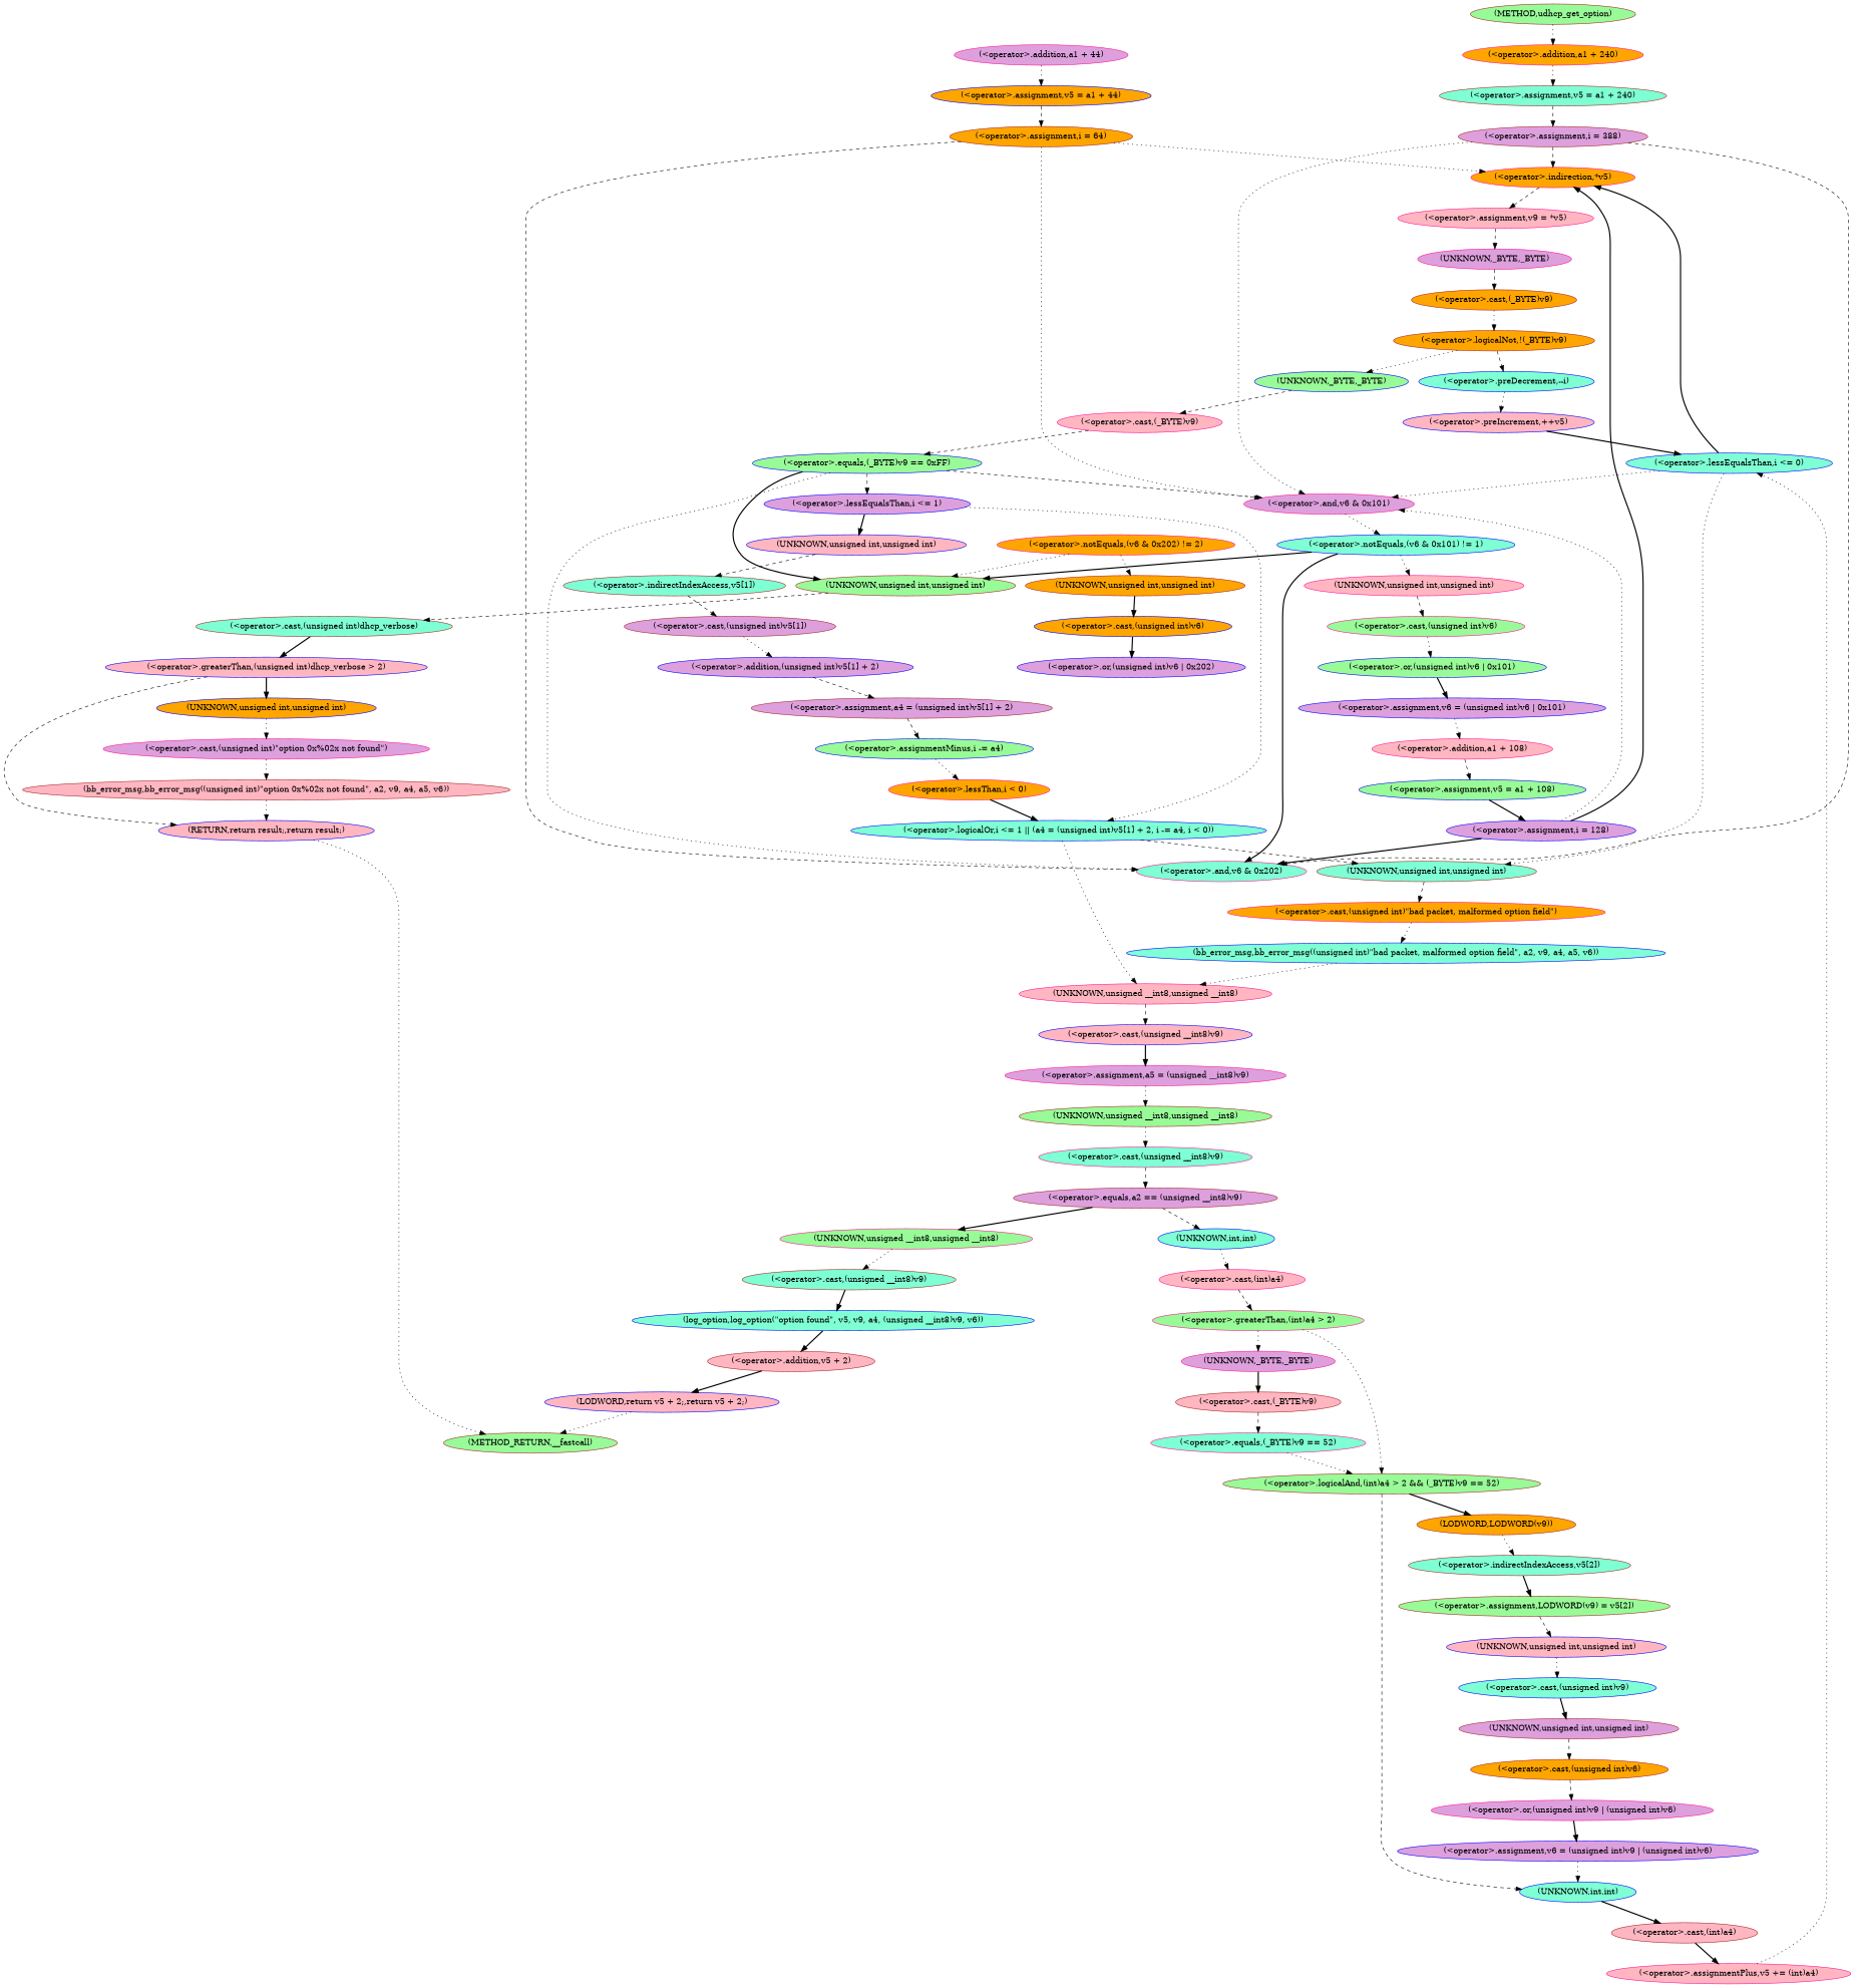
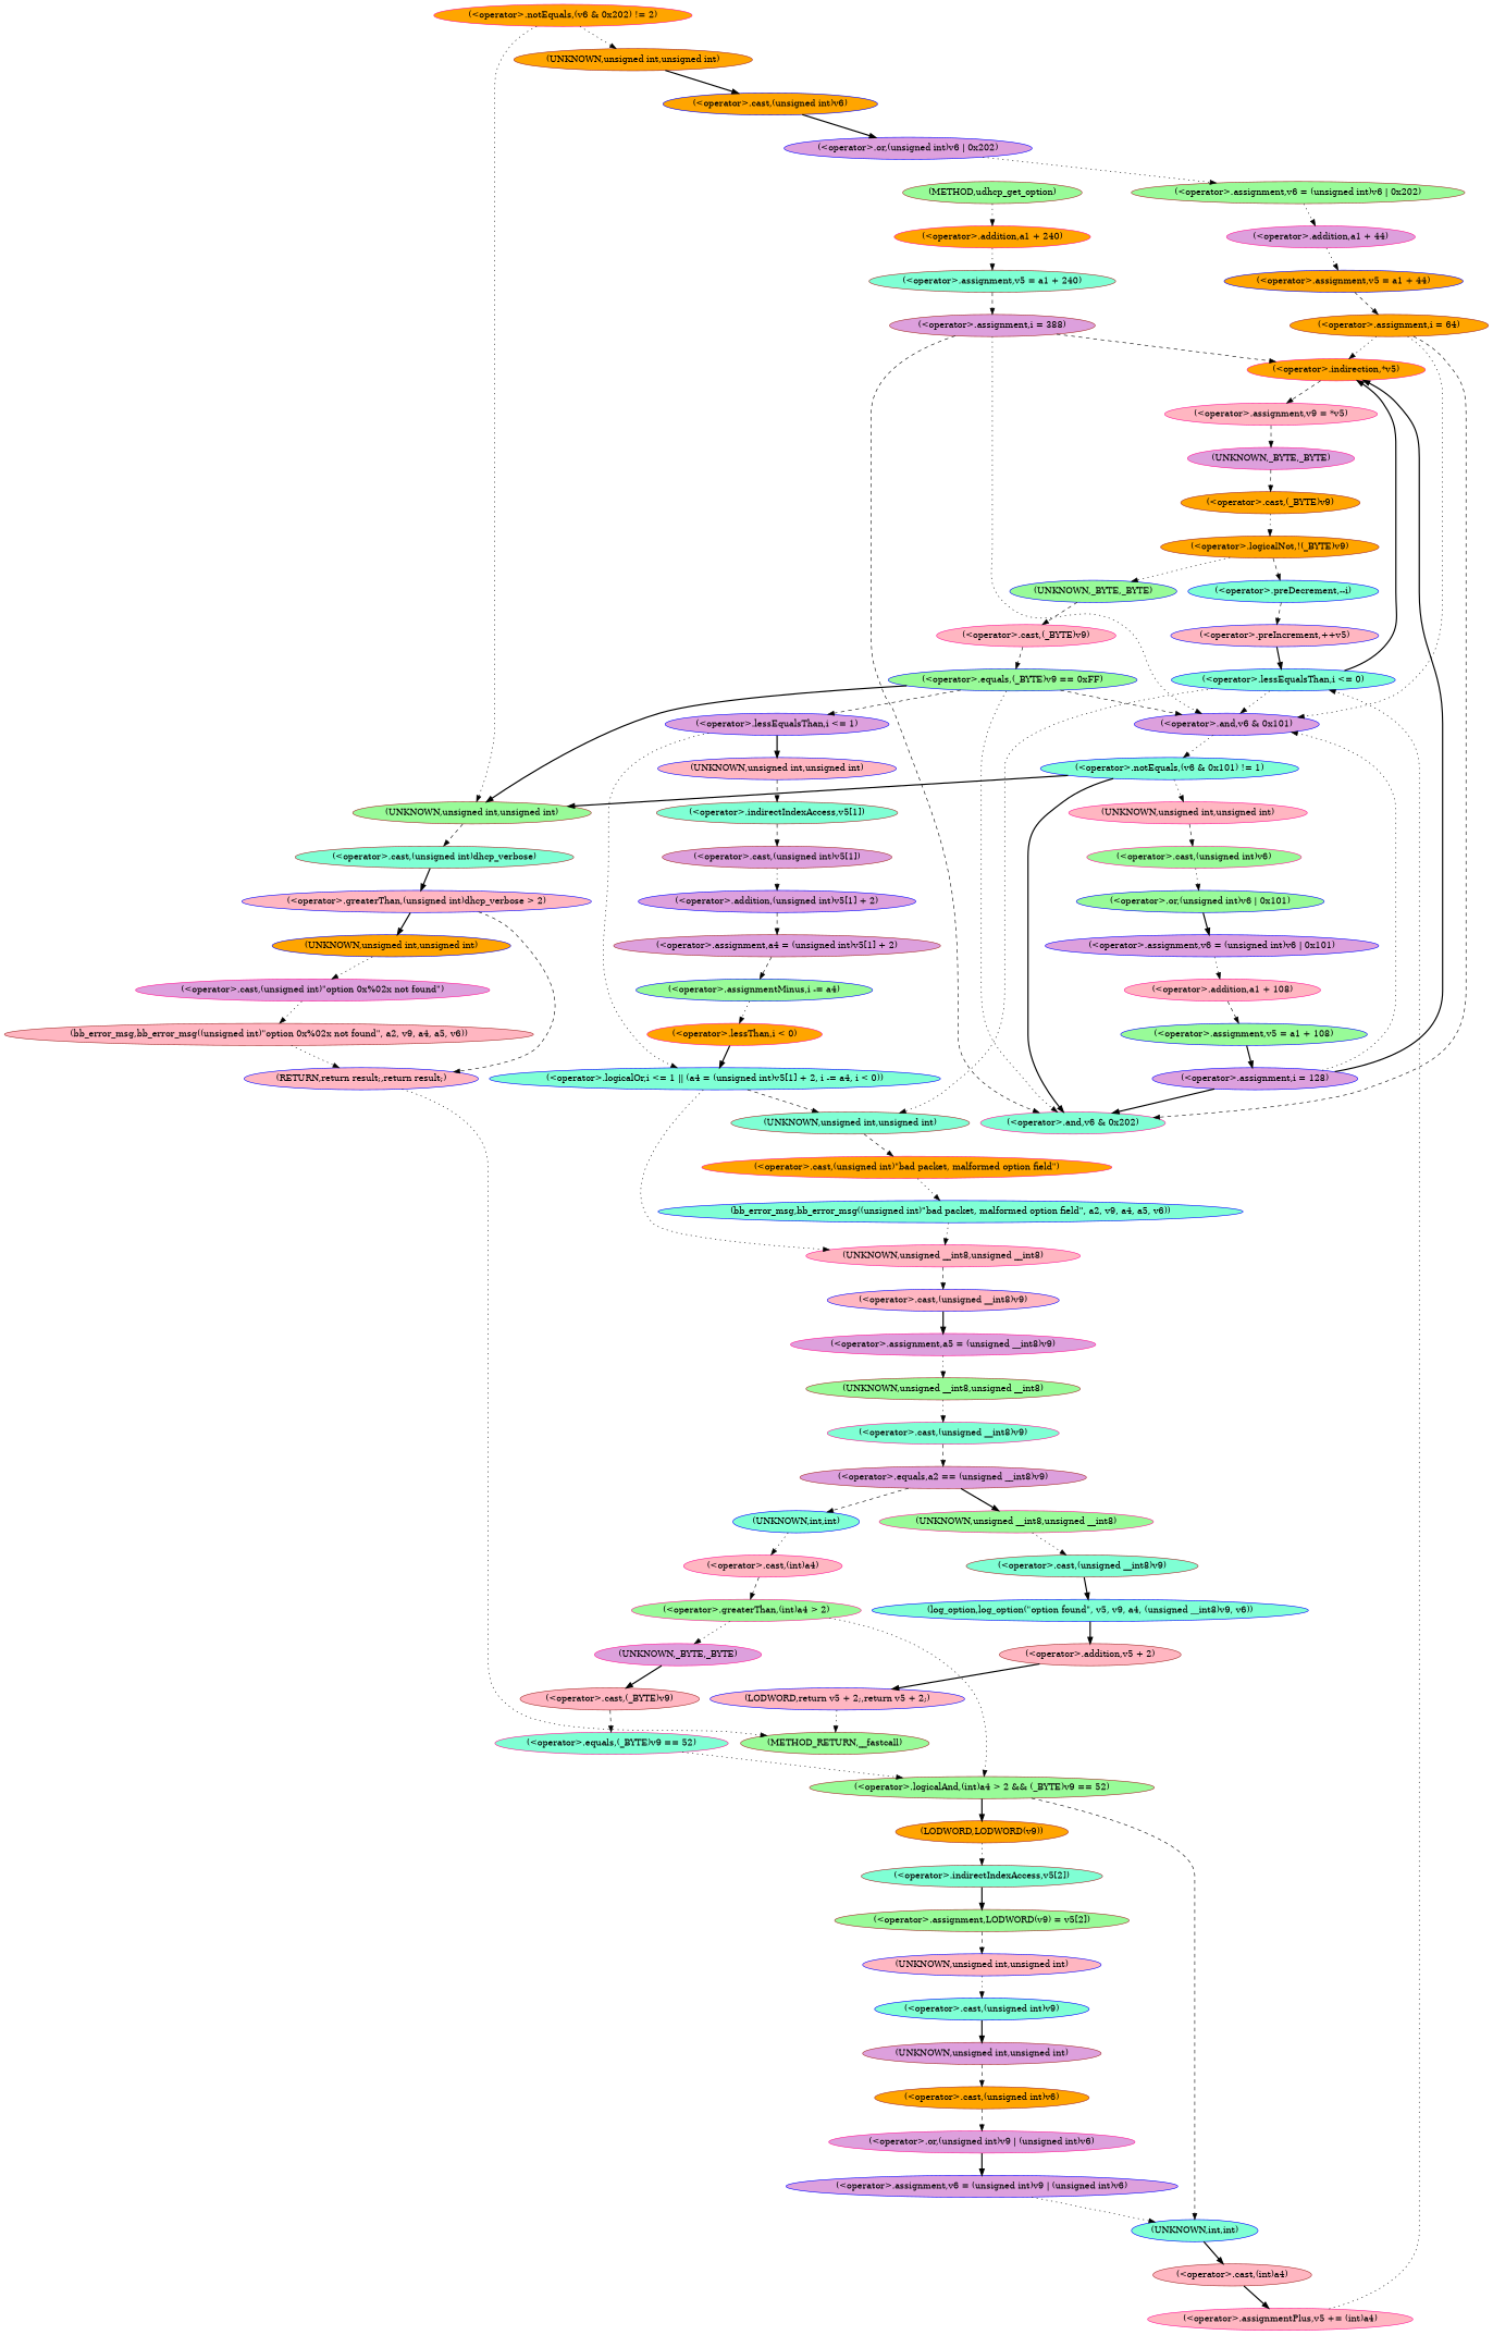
  digraph {
    node [color=blue fillcolor=aquamarine style=filled]
    edge [style=dotted]
    n1 [color=brown label="(<operator>.assignment,v5 = a1 + 240)"]
    n2 [color=brown fillcolor=plum label="(<operator>.assignment,i = 388)"]
    n3 [color=deeppink fillcolor=orange label="(<operator>.indirection,*v5)"]
-   n4 [color=deeppink fillcolor=plum label="(<operator>.and,v6 & 0x101)"]
+   n4 [fillcolor=plum label="(<operator>.and,v6 & 0x101)"]
    n5 [color=deeppink label="(<operator>.and,v6 & 0x202)"]
    n6 [color=deeppink fillcolor=orange label="(<operator>.addition,a1 + 240)"]
    n7 [color=deeppink fillcolor=lightpink label="(<operator>.assignment,v9 = *v5)"]
    n8 [label="(<operator>.notEquals,(v6 & 0x101) != 1)"]
    n9 [color=brown fillcolor=orange label="(<operator>.assignment,i = 64)"]
    n10 [color=deeppink fillcolor=plum label="(UNKNOWN,_BYTE,_BYTE)"]
    n11 [color=brown fillcolor=orange label="(<operator>.cast,(_BYTE)v9)"]
    n12 [color=brown fillcolor=orange label="(<operator>.logicalNot,!(_BYTE)v9)"]
    n13 [label="(<operator>.preDecrement,--i)"]
    n14 [fillcolor=palegreen label="(UNKNOWN,_BYTE,_BYTE)"]
    n15 [fillcolor=lightpink label="(<operator>.preIncrement,++v5)"]
    n16 [color=deeppink fillcolor=lightpink label="(<operator>.cast,(_BYTE)v9)"]
    n17 [label="(<operator>.lessEqualsThan,i <= 0)"]
    n18 [color=brown label="(UNKNOWN,unsigned int,unsigned int)"]
    n19 [fillcolor=palegreen label="(<operator>.equals,(_BYTE)v9 == 0xFF)"]
    n20 [fillcolor=plum label="(<operator>.lessEqualsThan,i <= 1)"]
    n21 [color=brown fillcolor=palegreen label="(UNKNOWN,unsigned int,unsigned int)"]
    n22 [label="(<operator>.logicalOr,i <= 1 || (a4 = (unsigned int)v5[1] + 2, i -= a4, i < 0))"]
    n23 [fillcolor=lightpink label="(UNKNOWN,unsigned int,unsigned int)"]
    n24 [color=brown label="(<operator>.cast,(unsigned int)dhcp_verbose)"]
    n25 [color=deeppink fillcolor=lightpink label="(UNKNOWN,unsigned __int8,unsigned __int8)"]
    n26 [color=deeppink fillcolor=orange label="(<operator>.cast,(unsigned int)\"bad packet, malformed option field\")"]
    n27 [fillcolor=lightpink label="(<operator>.cast,(unsigned __int8)v9)"]
    n28 [color=brown label="(<operator>.indirectIndexAccess,v5[1])"]
    n29 [color=brown fillcolor=plum label="(<operator>.assignment,a4 = (unsigned int)v5[1] + 2)"]
    n30 [fillcolor=palegreen label="(<operator>.assignmentMinus,i -= a4)"]
    n31 [color=deeppink fillcolor=orange label="(<operator>.lessThan,i < 0)"]
    n32 [fillcolor=plum label="(<operator>.addition,(unsigned int)v5[1] + 2)"]
    n33 [color=brown fillcolor=plum label="(<operator>.cast,(unsigned int)v5[1])"]
    n34 [label="(bb_error_msg,bb_error_msg((unsigned int)\"bad packet, malformed option field\", a2, v9, a4, a5, v6))"]
    n35 [color=deeppink fillcolor=plum label="(<operator>.assignment,a5 = (unsigned __int8)v9)"]
    n36 [color=brown fillcolor=palegreen label="(UNKNOWN,unsigned __int8,unsigned __int8)"]
    n37 [color=deeppink label="(<operator>.cast,(unsigned __int8)v9)"]
    n38 [color=brown fillcolor=plum label="(<operator>.equals,a2 == (unsigned __int8)v9)"]
    n39 [color=deeppink fillcolor=palegreen label="(UNKNOWN,unsigned __int8,unsigned __int8)"]
    n40 [label="(UNKNOWN,int,int)"]
    n41 [color=brown label="(<operator>.cast,(unsigned __int8)v9)"]
    n42 [color=deeppink fillcolor=lightpink label="(<operator>.cast,(int)a4)"]
    n43 [label="(log_option,log_option(\"option found\", v5, v9, a4, (unsigned __int8)v9, v6))"]
    n44 [color=brown fillcolor=lightpink label="(<operator>.addition,v5 + 2)"]
    n45 [fillcolor=lightpink label="(LODWORD,return v5 + 2;,return v5 + 2;)"]
    n46 [color=brown fillcolor=palegreen label="(METHOD_RETURN,__fastcall)"]
    n47 [color=brown fillcolor=palegreen label="(<operator>.logicalAnd,(int)a4 > 2 && (_BYTE)v9 == 52)"]
    n48 [color=brown fillcolor=orange label="(LODWORD,LODWORD(v9))"]
    n49 [label="(UNKNOWN,int,int)"]
    n50 [color=brown label="(<operator>.indirectIndexAccess,v5[2])"]
    n51 [color=brown fillcolor=lightpink label="(<operator>.cast,(int)a4)"]
    n52 [color=deeppink fillcolor=palegreen label="(<operator>.greaterThan,(int)a4 > 2)"]
    n53 [color=deeppink fillcolor=plum label="(UNKNOWN,_BYTE,_BYTE)"]
    n54 [color=brown fillcolor=lightpink label="(<operator>.cast,(_BYTE)v9)"]
    n55 [color=deeppink label="(<operator>.equals,(_BYTE)v9 == 52)"]
    n56 [color=brown fillcolor=palegreen label="(<operator>.assignment,LODWORD(v9) = v5[2])"]
    n57 [fillcolor=lightpink label="(UNKNOWN,unsigned int,unsigned int)"]
    n58 [label="(<operator>.cast,(unsigned int)v9)"]
    n59 [fillcolor=plum label="(<operator>.assignment,v6 = (unsigned int)v9 | (unsigned int)v6)"]
    n60 [color=deeppink fillcolor=plum label="(<operator>.or,(unsigned int)v9 | (unsigned int)v6)"]
    n61 [color=brown fillcolor=plum label="(UNKNOWN,unsigned int,unsigned int)"]
    n62 [color=brown fillcolor=orange label="(<operator>.cast,(unsigned int)v6)"]
    n63 [color=deeppink fillcolor=lightpink label="(<operator>.assignmentPlus,v5 += (int)a4)"]
    n64 [color=deeppink fillcolor=lightpink label="(UNKNOWN,unsigned int,unsigned int)"]
    n65 [color=deeppink fillcolor=palegreen label="(<operator>.cast,(unsigned int)v6)"]
    n66 [fillcolor=plum label="(<operator>.assignment,v6 = (unsigned int)v6 | 0x101)"]
    n67 [color=deeppink fillcolor=lightpink label="(<operator>.addition,a1 + 108)"]
    n68 [fillcolor=palegreen label="(<operator>.assignment,v5 = a1 + 108)"]
    n69 [fillcolor=palegreen label="(<operator>.or,(unsigned int)v6 | 0x101)"]
    n70 [fillcolor=plum label="(<operator>.assignment,i = 128)"]
    n71 [color=deeppink fillcolor=orange label="(<operator>.notEquals,(v6 & 0x202) != 2)"]
    n72 [color=brown fillcolor=orange label="(UNKNOWN,unsigned int,unsigned int)"]
    n73 [fillcolor=orange label="(<operator>.cast,(unsigned int)v6)"]
+   n74 [color=brown fillcolor=palegreen label="(<operator>.assignment,v6 = (unsigned int)v6 | 0x202)"]
    n75 [color=deeppink fillcolor=plum label="(<operator>.addition,a1 + 44)"]
    n76 [fillcolor=orange label="(<operator>.assignment,v5 = a1 + 44)"]
    n77 [fillcolor=plum label="(<operator>.or,(unsigned int)v6 | 0x202)"]
    n78 [fillcolor=lightpink label="(<operator>.greaterThan,(unsigned int)dhcp_verbose > 2)"]
    n79 [fillcolor=orange label="(UNKNOWN,unsigned int,unsigned int)"]
    n80 [fillcolor=lightpink label="(RETURN,return result;,return result;)"]
    n81 [color=deeppink fillcolor=plum label="(<operator>.cast,(unsigned int)\"option 0x%02x not found\")"]
    n82 [color=brown fillcolor=lightpink label="(bb_error_msg,bb_error_msg((unsigned int)\"option 0x%02x not found\", a2, v9, a4, a5, v6))"]
    n83 [color=brown fillcolor=palegreen label="(METHOD,udhcp_get_option)"]
    n1 -> n2 [style=dashed]
    n2 -> n3 [style=dashed]
    n2 -> n4
    n2 -> n5 [style=dashed]
    n3 -> n7 [style=dashed]
    n4 -> n8
    n6 -> n1
    n7 -> n10 [style=dashed]
    n8 -> n5 [style=bold]
    n8 -> n21 [style=bold]
    n8 -> n64
    n9 -> n3
    n9 -> n4
    n9 -> n5 [style=dashed]
    n10 -> n11 [style=dashed]
    n11 -> n12
    n12 -> n13 [style=dashed]
    n12 -> n14
-   n13 -> n15
+   n13 -> n15 [style=dashed]
    n14 -> n16 [style=dashed]
    n15 -> n17 [style=bold]
    n16 -> n19 [style=dashed]
    n17 -> n3 [style=bold]
    n17 -> n4
    n17 -> n18
    n18 -> n26 [style=dashed]
    n19 -> n4 [style=dashed]
    n19 -> n5
    n19 -> n20 [style=dashed]
    n19 -> n21 [style=bold]
    n20 -> n22
    n20 -> n23 [style=bold]
    n21 -> n24 [style=dashed]
    n22 -> n18 [style=dashed]
    n22 -> n25
    n23 -> n28 [style=dashed]
    n24 -> n78 [style=bold]
    n25 -> n27 [style=dashed]
    n26 -> n34
    n27 -> n35 [style=bold]
    n28 -> n33 [style=dashed]
    n29 -> n30 [style=dashed]
    n30 -> n31
    n31 -> n22 [style=bold]
    n32 -> n29 [style=dashed]
    n33 -> n32
    n34 -> n25
    n35 -> n36
    n36 -> n37
    n37 -> n38 [style=dashed]
    n38 -> n39 [style=bold]
    n38 -> n40 [style=dashed]
    n39 -> n41
    n40 -> n42
    n41 -> n43 [style=bold]
    n42 -> n52 [style=dashed]
    n43 -> n44 [style=bold]
    n44 -> n45 [style=bold]
    n45 -> n46
    n47 -> n48 [style=bold]
    n47 -> n49 [style=dashed]
    n48 -> n50
    n49 -> n51 [style=bold]
    n50 -> n56 [style=bold]
    n51 -> n63 [style=bold]
    n52 -> n47
    n52 -> n53
    n53 -> n54 [style=bold]
    n54 -> n55 [style=dashed]
    n55 -> n47
    n56 -> n57 [style=dashed]
    n57 -> n58
    n58 -> n61 [style=bold]
    n59 -> n49
    n60 -> n59 [style=bold]
    n61 -> n62 [style=dashed]
    n62 -> n60 [style=dashed]
    n63 -> n17
    n64 -> n65 [style=dashed]
    n65 -> n69
    n66 -> n67
    n67 -> n68 [style=dashed]
    n68 -> n70 [style=bold]
    n69 -> n66 [style=bold]
    n70 -> n3 [style=bold]
    n70 -> n4
    n70 -> n5 [style=bold]
    n71 -> n21
    n71 -> n72
    n72 -> n73 [style=bold]
    n73 -> n77 [style=bold]
+   n74 -> n75
    n75 -> n76
    n76 -> n9 [style=dashed]
+   n77 -> n74
    n78 -> n79 [style=bold]
    n78 -> n80 [style=dashed]
    n79 -> n81
    n80 -> n46
    n81 -> n82
    n82 -> n80
    n83 -> n6
  }
